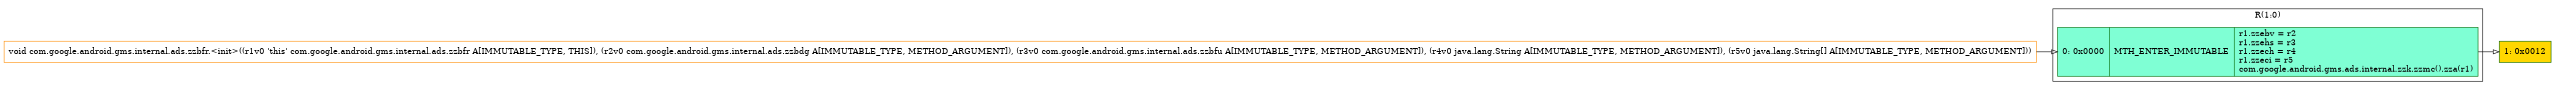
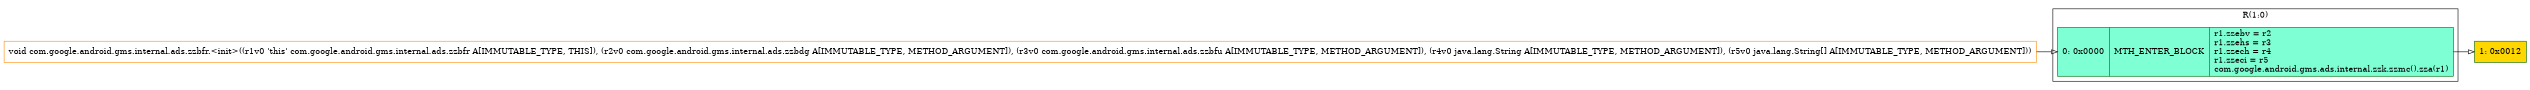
  digraph {
    rankdir=LR
    node [color=darkgreen shape=record style=filled]
    edge [arrowhead=onormal]
-   n1 [label="{0\:\ 0x0000|MTH_ENTER_IMMUTABLE\l|r1.zzebv = r2\lr1.zzehs = r3\lr1.zzech = r4\lr1.zzeci = r5\lcom.google.android.gms.ads.internal.zzk.zzmc().zza(r1)\l}" fillcolor=aquamarine]
+   n1 [label="{0\:\ 0x0000|MTH_ENTER_BLOCK\l|r1.zzebv = r2\lr1.zzehs = r3\lr1.zzech = r4\lr1.zzeci = r5\lcom.google.android.gms.ads.internal.zzk.zzmc().zza(r1)\l}" fillcolor=aquamarine]
    n2 [label="{1\:\ 0x0012}" fillcolor=gold]
    n3 [label="{void com.google.android.gms.internal.ads.zzbfr.\<init\>((r1v0 'this' com.google.android.gms.internal.ads.zzbfr A[IMMUTABLE_TYPE, THIS]), (r2v0 com.google.android.gms.internal.ads.zzbdg A[IMMUTABLE_TYPE, METHOD_ARGUMENT]), (r3v0 com.google.android.gms.internal.ads.zzbfu A[IMMUTABLE_TYPE, METHOD_ARGUMENT]), (r4v0 java.lang.String A[IMMUTABLE_TYPE, METHOD_ARGUMENT]), (r5v0 java.lang.String[] A[IMMUTABLE_TYPE, METHOD_ARGUMENT])) }" fillcolor=white color=darkorange]
    subgraph cluster_1 {
      label="R(1:0)"
      n1
    }
    n1 -> n2
    n3 -> n1
  }
